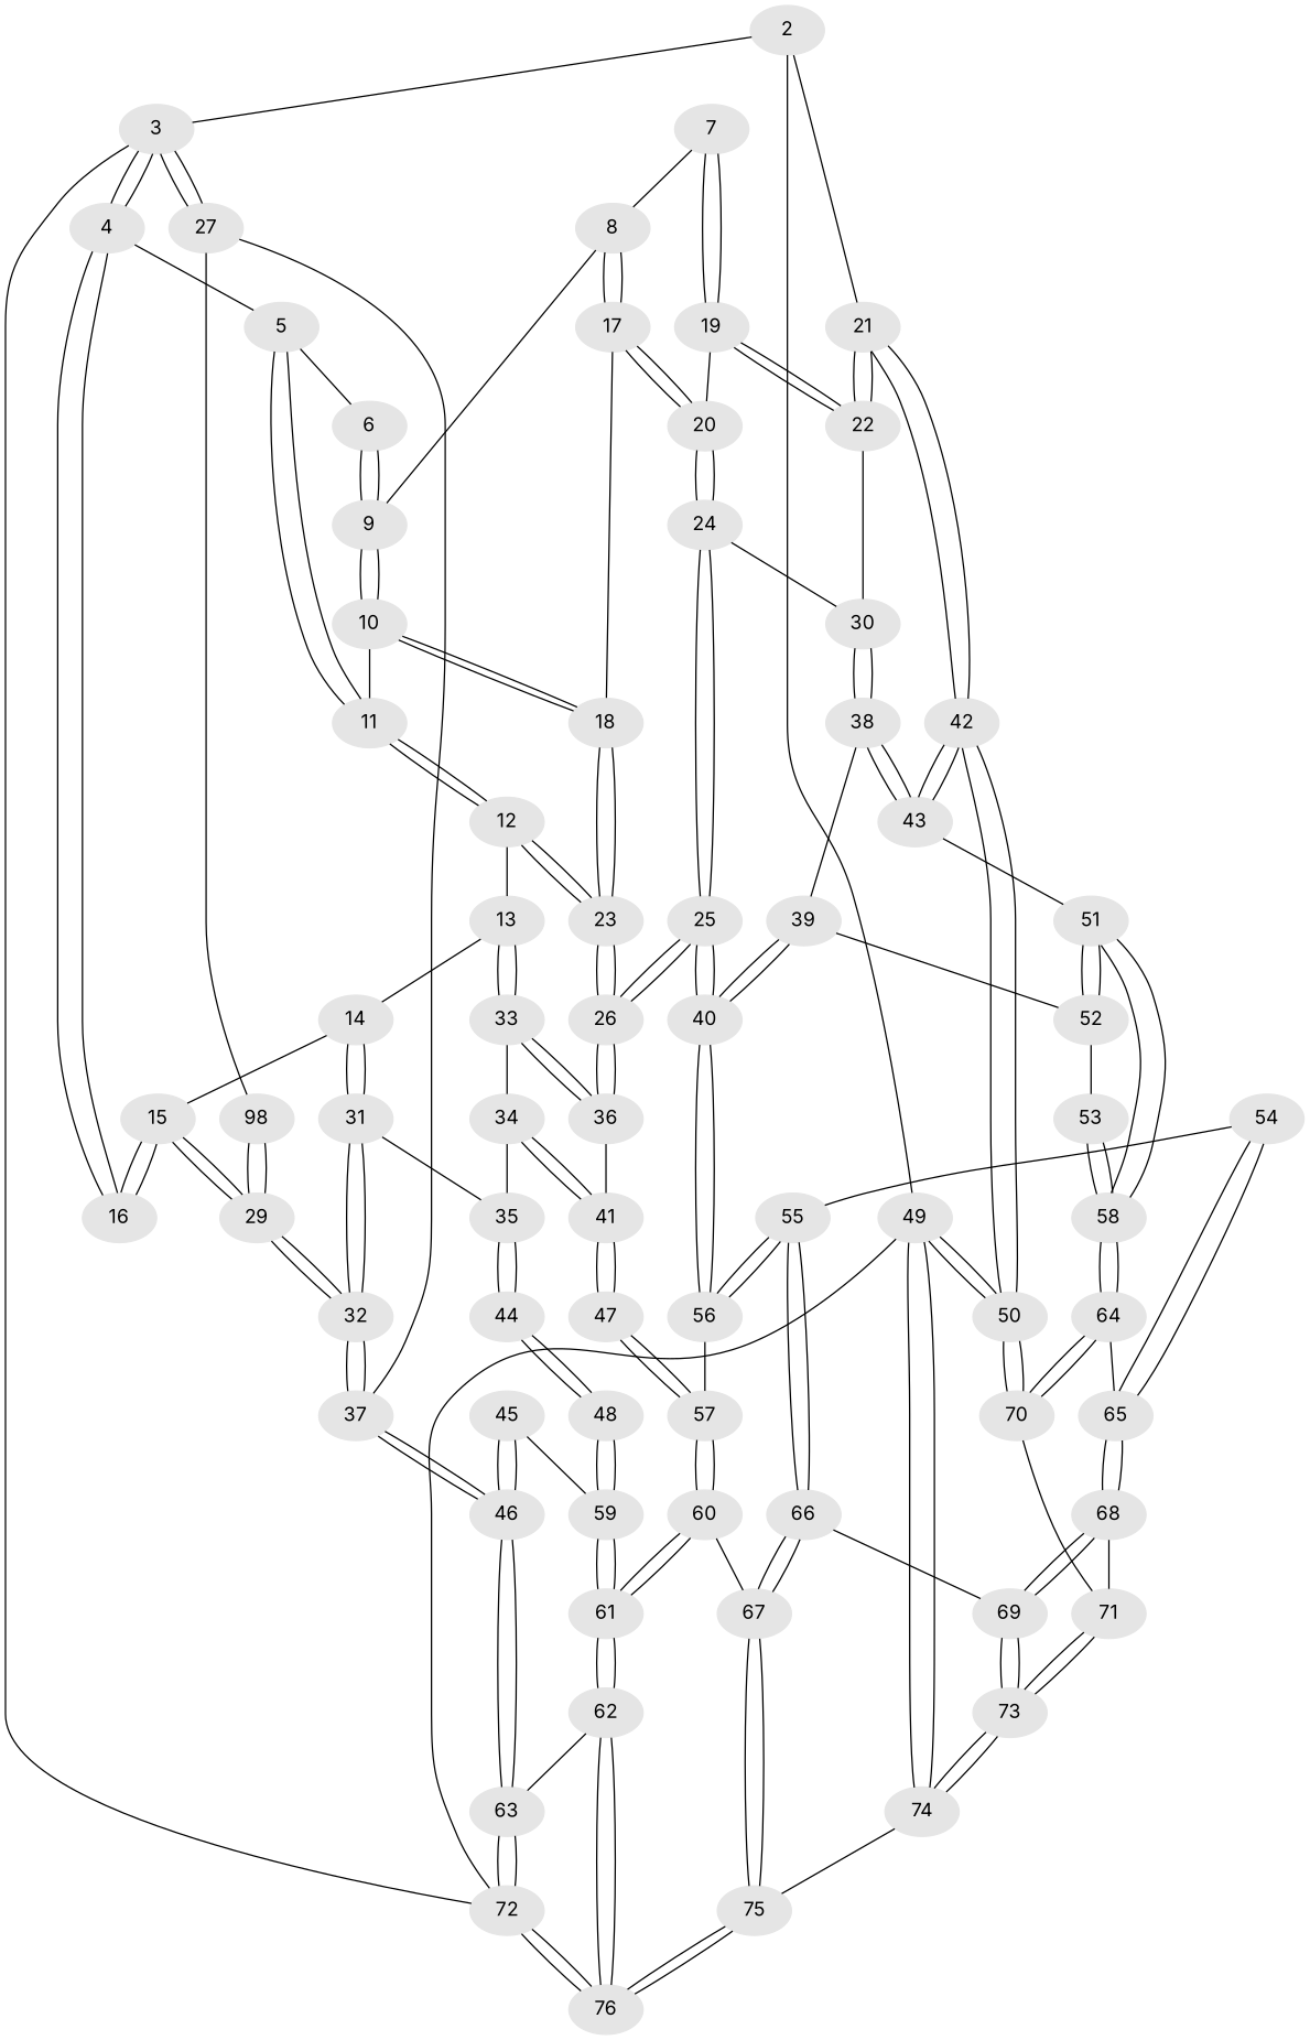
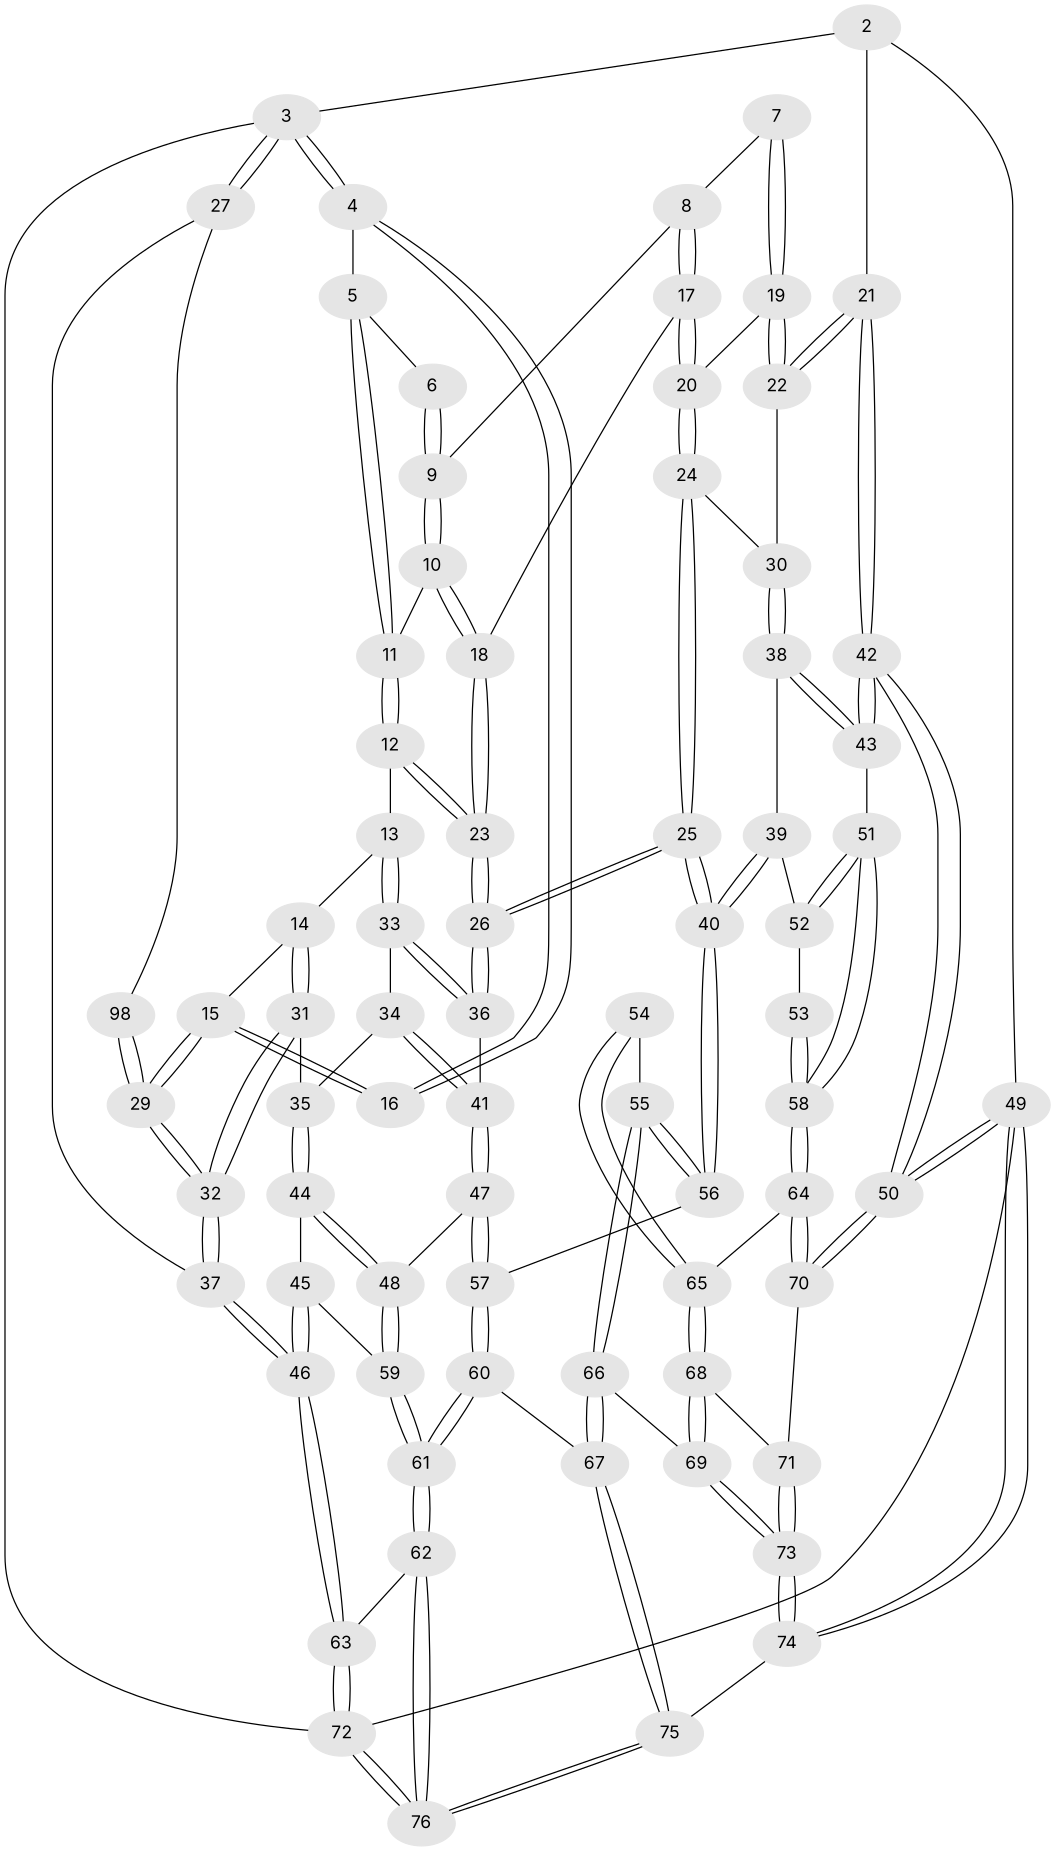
  graph {
    fontname=Inter
    node [color=gray90 fontname=Inter style=filled]
    edge [fontname=Inter]
    2
    3
    21
    49
    7
    8
    19
    4
    27
    72
    22
    42
    50
    74
    5
    16
    n17 [label=98]
    37
    76
    6
    11
    9
    12
    10
    17
    20
    18
    23
    13
    14
    33
    26
    15
    31
    36
    34
    29
    32
    35
    24
    30
    25
    43
    38
    40
    56
    41
    46
    39
    44
    47
    45
    48
    63
    52
    51
    53
    57
    70
    58
    59
    61
    60
    75
    71
    64
    54
    55
    65
    66
    68
    67
    69
    62
    73
    2 -- 3
    2 -- 21
    2 -- 49
    3 -- 4
    3 -- 4
    3 -- 27
    3 -- 27
    3 -- 72
    21 -- 22
    21 -- 22
    21 -- 42
    21 -- 42
    49 -- 72
    49 -- 50
    49 -- 50
    49 -- 74
    49 -- 74
    7 -- 8
    7 -- 19
    7 -- 19
    8 -- 9
    8 -- 17
    8 -- 17
    19 -- 22
    19 -- 22
    19 -- 20
    4 -- 5
    4 -- 16
    4 -- 16
    27 -- n17
    27 -- 37
    72 -- 76
    72 -- 76
    22 -- 30
    42 -- 50
    42 -- 50
    42 -- 43
    42 -- 43
    50 -- 70
    50 -- 70
    74 -- 75
    5 -- 6
    5 -- 11
    5 -- 11
    n17 -- 29
    n17 -- 29
    37 -- 46
    37 -- 46
    6 -- 9
    6 -- 9
    11 -- 12
    11 -- 12
    9 -- 10
    9 -- 10
    12 -- 23
    12 -- 23
    12 -- 13
    10 -- 11
    10 -- 18
    10 -- 18
    17 -- 20
    17 -- 20
    17 -- 18
    20 -- 24
    20 -- 24
    18 -- 23
    18 -- 23
    23 -- 26
    23 -- 26
    13 -- 14
    13 -- 33
    13 -- 33
    14 -- 15
    14 -- 31
    14 -- 31
    33 -- 36
    33 -- 36
    33 -- 34
    26 -- 36
    26 -- 36
    15 -- 16
    15 -- 16
    15 -- 29
    15 -- 29
    31 -- 32
    31 -- 32
    31 -- 35
    36 -- 41
    34 -- 35
    34 -- 41
    34 -- 41
    29 -- 32
    29 -- 32
    32 -- 37
    32 -- 37
    35 -- 44
    35 -- 44
    24 -- 30
    24 -- 25
    24 -- 25
    30 -- 38
    30 -- 38
    25 -- 26
    25 -- 26
    25 -- 40
    25 -- 40
    43 -- 51
    38 -- 43
    38 -- 43
    38 -- 39
    40 -- 56
    40 -- 56
    56 -- 57
    41 -- 47
    41 -- 47
    46 -- 63
    46 -- 63
    39 -- 40
    39 -- 40
    39 -- 52
+   44 -- 45
    44 -- 48
    44 -- 48
+   47 -- 48
    47 -- 57
    47 -- 57
    45 -- 46
    45 -- 46
    45 -- 59
    48 -- 59
    48 -- 59
    63 -- 72
    63 -- 72
    52 -- 53
    51 -- 52
    51 -- 52
    51 -- 58
    51 -- 58
    53 -- 58
    53 -- 58
    57 -- 60
    57 -- 60
    70 -- 71
    58 -- 64
    58 -- 64
    59 -- 61
    59 -- 61
    61 -- 62
    61 -- 62
    60 -- 61
    60 -- 61
    60 -- 67
    75 -- 76
    75 -- 76
    71 -- 73
    71 -- 73
    64 -- 70
    64 -- 70
    64 -- 65
    54 -- 55
    54 -- 65
    54 -- 65
    55 -- 56
    55 -- 56
    55 -- 66
    55 -- 66
    65 -- 68
    65 -- 68
    66 -- 67
    66 -- 67
    66 -- 69
    68 -- 71
    68 -- 69
    68 -- 69
    67 -- 75
    67 -- 75
    69 -- 73
    69 -- 73
    62 -- 76
    62 -- 76
    62 -- 63
    73 -- 74
    73 -- 74
  }
